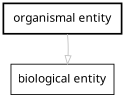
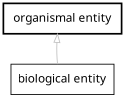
  digraph {
    fontsize=32
    penwidth=5
    fontname="Noto Sans"
    node [color=black fontname="Noto Sans" shape=rectangle]
    n1 [label=" organismal entity " style=bold]
    "biological entity"
-   "biological entity" -> n1 [arrowtail=onormal color=gray dir=back fontcolor=darkgray fontname="Noto Sans"]
+   n1 -> "biological entity" [arrowtail=onormal color=gray dir=back fontcolor=darkgray fontname="Noto Sans"]
  }
